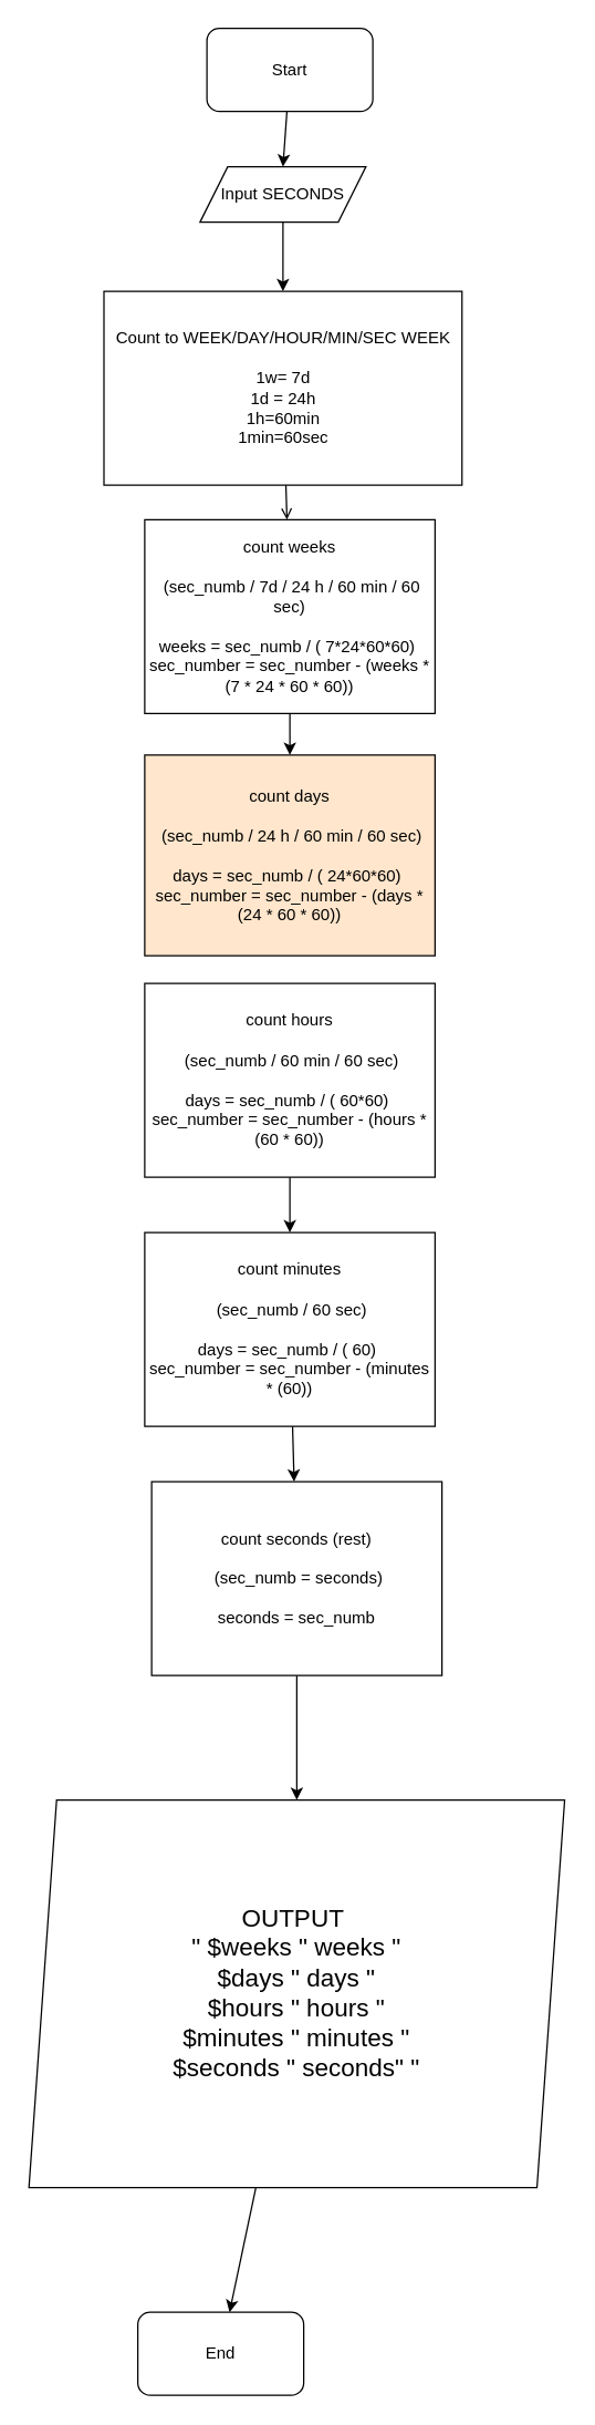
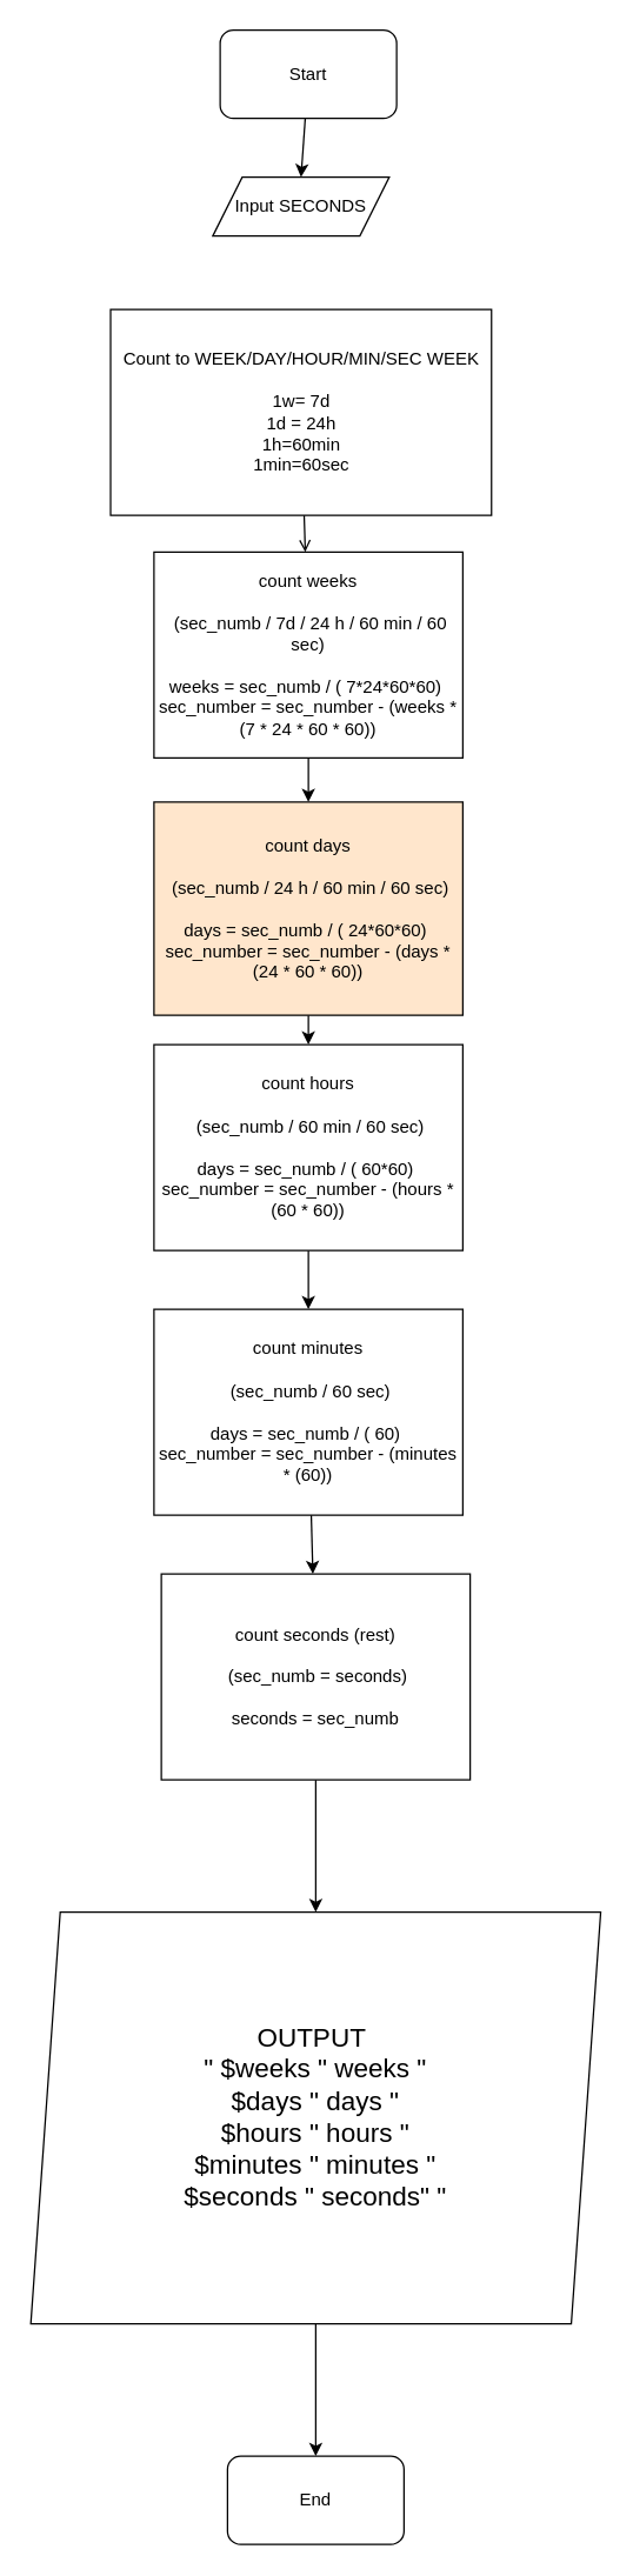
  <mxCell id="0" />
  <mxCell id="1" parent="0" />
  <mxCell id="2" style="edgeStyle=none;html=1;entryX=0.5;entryY=0;entryDx=0;entryDy=0;" parent="1" source="3" target="7" edge="1"><mxGeometry relative="1" as="geometry" /></mxCell>
  <mxCell id="3" value="Start" style="rounded=1;whiteSpace=wrap;html=1;" parent="1" vertex="1"><mxGeometry x="149" y="20" width="120" height="60" as="geometry" /></mxCell>
  <mxCell id="4" value="" style="edgeStyle=none;html=1;endArrow=open;" parent="1" source="5" target="9" edge="1"><mxGeometry relative="1" as="geometry" /></mxCell>
  <mxCell id="5" value="Count to WEEK/DAY/HOUR/MIN/SEC WEEK&lt;br&gt;&lt;br&gt;1w= 7d&lt;br&gt;1d = 24h&lt;br&gt;1h=60min&lt;br&gt;1min=60sec&lt;br&gt;" style="rounded=0;whiteSpace=wrap;html=1;" parent="1" vertex="1"><mxGeometry x="74.5" y="210" width="259" height="140" as="geometry" /></mxCell>
- <mxCell id="6" value="" style="edgeStyle=none;html=1;" parent="1" source="7" target="5" edge="1"><mxGeometry relative="1" as="geometry" /></mxCell>
  <mxCell id="7" value="Input SECONDS" style="shape=parallelogram;perimeter=parallelogramPerimeter;whiteSpace=wrap;html=1;fixedSize=1;" parent="1" vertex="1"><mxGeometry x="144" y="120" width="120" height="40" as="geometry" /></mxCell>
  <mxCell id="8" value="" style="edgeStyle=none;html=1;" parent="1" source="9" target="11" edge="1"><mxGeometry relative="1" as="geometry" /></mxCell>
  <mxCell id="9" value="count weeks&lt;br&gt;&lt;br&gt;&amp;nbsp;(sec_numb / 7d / 24 h / 60 min / 60 sec)&lt;br&gt;&lt;br&gt;weeks = sec_numb / ( 7*24*60*60)&amp;nbsp;&lt;br&gt;sec_number = sec_number - (weeks * (7 * 24 * 60 * 60))&lt;br&gt;" style="rounded=0;whiteSpace=wrap;html=1;" parent="1" vertex="1"><mxGeometry x="104" y="375" width="210" height="140" as="geometry" /></mxCell>
+ <mxCell id="10" value="" style="edgeStyle=none;html=1;" parent="1" source="11" target="13" edge="1"><mxGeometry relative="1" as="geometry" /></mxCell>
  <mxCell id="11" value="count days&lt;br&gt;&lt;br&gt;&amp;nbsp;(sec_numb / 24 h / 60 min / 60 sec)&lt;br&gt;&lt;br&gt;days = sec_numb / ( 24*60*60)&amp;nbsp;&lt;br&gt;sec_number = sec_number - (days * (24 * 60 * 60))" style="rounded=0;whiteSpace=wrap;html=1;fillColor=#ffe6cc;" parent="1" vertex="1"><mxGeometry x="104" y="545" width="210" height="145" as="geometry" /></mxCell>
  <mxCell id="12" value="" style="edgeStyle=none;html=1;" parent="1" source="13" target="15" edge="1"><mxGeometry relative="1" as="geometry" /></mxCell>
  <mxCell id="13" value="count hours&lt;br&gt;&lt;br&gt;&amp;nbsp;(sec_numb / 60 min / 60 sec)&lt;br&gt;&lt;br&gt;days = sec_numb / ( 60*60)&amp;nbsp;&lt;br&gt;sec_number = sec_number - (hours * (60 * 60))" style="rounded=0;whiteSpace=wrap;html=1;" parent="1" vertex="1"><mxGeometry x="104" y="710" width="210" height="140" as="geometry" /></mxCell>
  <mxCell id="14" value="" style="edgeStyle=none;html=1;" parent="1" source="15" target="17" edge="1"><mxGeometry relative="1" as="geometry" /></mxCell>
  <mxCell id="15" value="count minutes&lt;br&gt;&lt;br&gt;&amp;nbsp;(sec_numb / 60 sec)&lt;br&gt;&lt;br&gt;days = sec_numb / ( 60)&amp;nbsp;&lt;br&gt;sec_number = sec_number - (minutes * (60))" style="rounded=0;whiteSpace=wrap;html=1;" parent="1" vertex="1"><mxGeometry x="104" y="890" width="210" height="140" as="geometry" /></mxCell>
  <mxCell id="16" style="edgeStyle=none;html=1;entryX=0.5;entryY=0;entryDx=0;entryDy=0;" parent="1" source="17" target="19" edge="1"><mxGeometry relative="1" as="geometry" /></mxCell>
  <mxCell id="17" value="count seconds (rest)&lt;br&gt;&lt;br&gt;&amp;nbsp;(sec_numb = seconds)&lt;br&gt;&lt;br&gt;seconds = sec_numb" style="rounded=0;whiteSpace=wrap;html=1;" parent="1" vertex="1"><mxGeometry x="109" y="1070" width="210" height="140" as="geometry" /></mxCell>
  <mxCell id="18" value="" style="edgeStyle=none;html=1;fontSize=18;" edge="1" parent="1" source="19" target="20"><mxGeometry relative="1" as="geometry" /></mxCell>
  <mxCell id="19" value="&lt;font style=&quot;font-size: 18px&quot;&gt;OUTPUT&amp;nbsp; &lt;br&gt;&quot; $weeks &quot; weeks &quot; &lt;br&gt;$days &quot; days &quot; &lt;br&gt;$hours &quot; hours &quot; &lt;br&gt;$minutes &quot; minutes &quot; &lt;br&gt;$seconds &quot; seconds&quot; &quot;&lt;/font&gt;" style="shape=parallelogram;perimeter=parallelogramPerimeter;whiteSpace=wrap;html=1;fixedSize=1;" parent="1" vertex="1"><mxGeometry x="20.25" y="1300" width="387.5" height="280" as="geometry" /></mxCell>
- <mxCell id="20" value="End" style="rounded=1;whiteSpace=wrap;html=1;" vertex="1" parent="1"><mxGeometry x="99" y="1670" width="120" height="60" as="geometry" /></mxCell>
+ <mxCell id="20" value="End" style="rounded=1;whiteSpace=wrap;html=1;" vertex="1" parent="1"><mxGeometry x="154" y="1670" width="120" height="60" as="geometry" /></mxCell>
